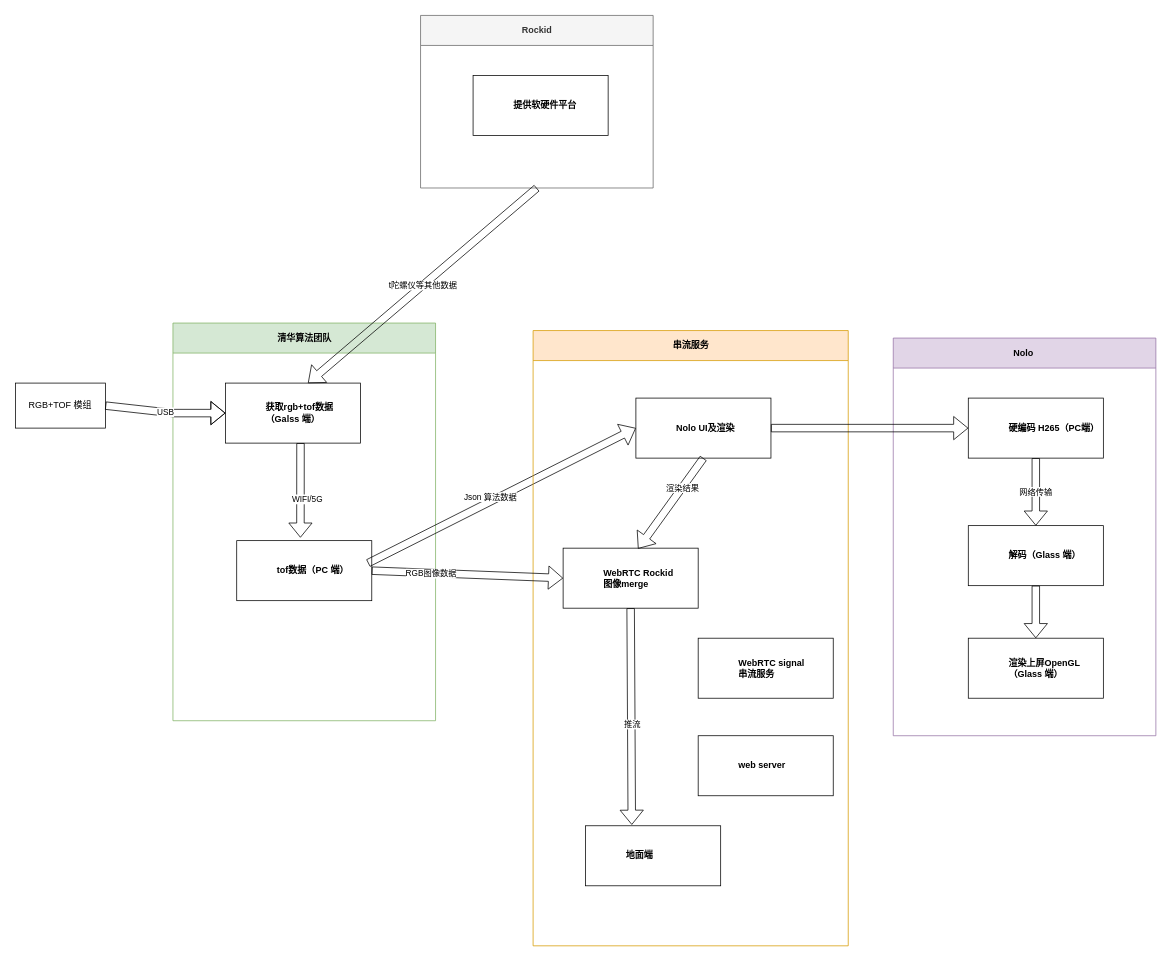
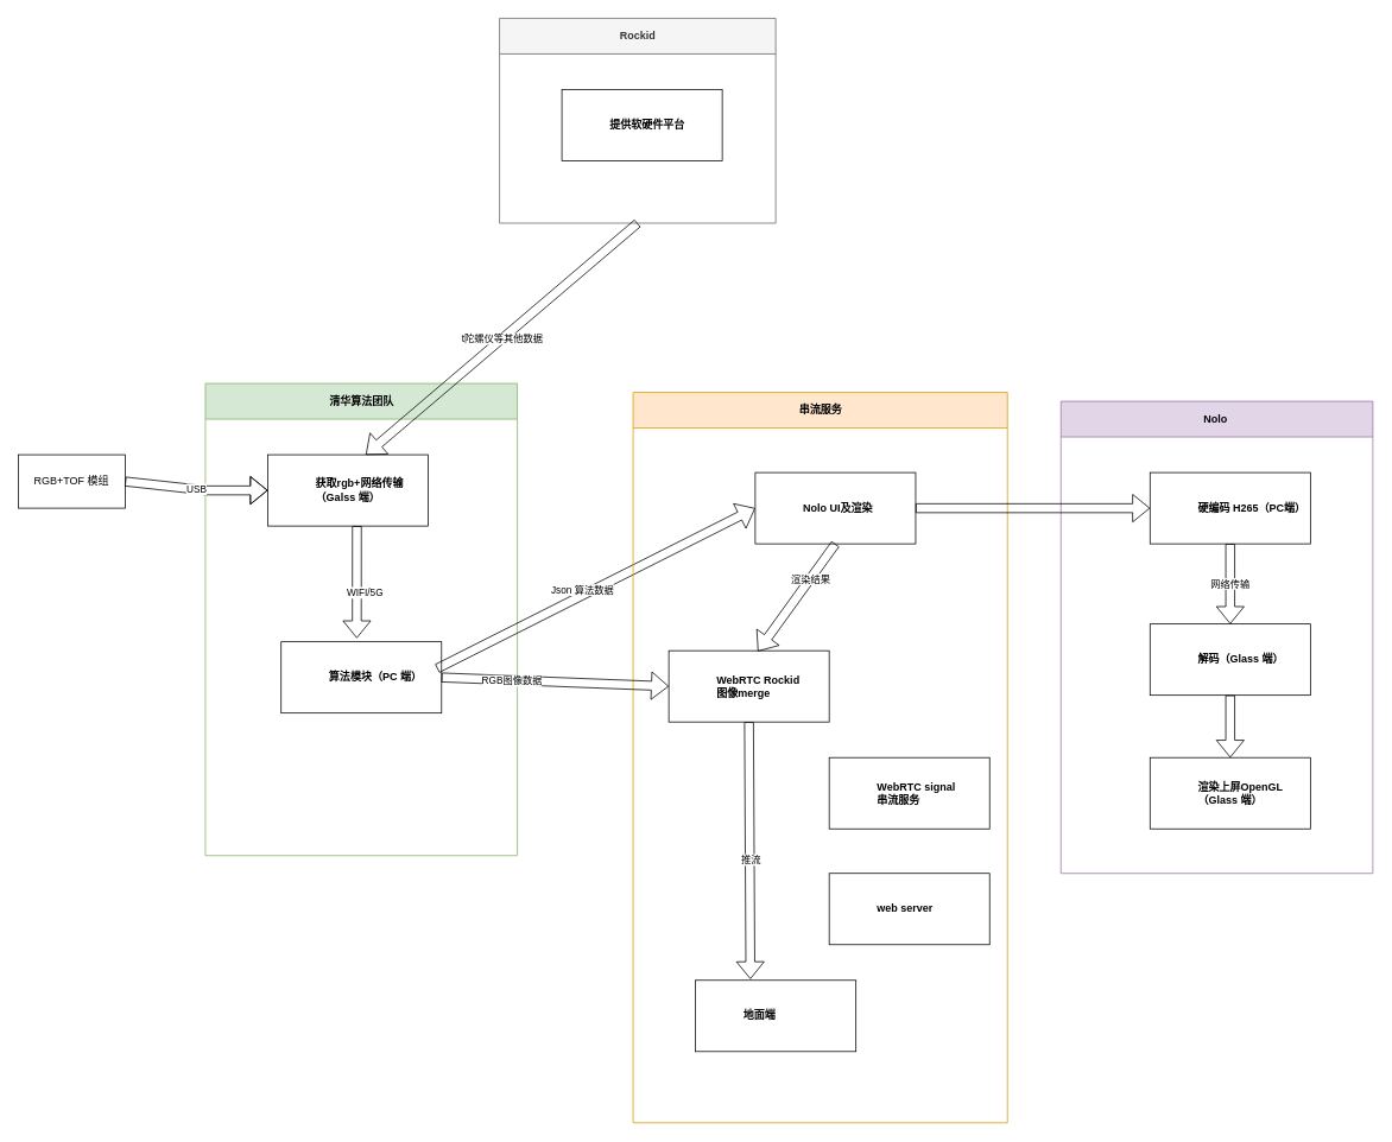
  <mxCell id="0" />
  <mxCell id="1" parent="0" />
  <mxCell id="2" value="清华算法团队" style="swimlane;html=1;startSize=40;horizontal=1;containerType=tree;glass=0;fillColor=#d5e8d4;strokeColor=#82b366;" parent="1" vertex="1"><mxGeometry x="230" y="430" width="350" height="530" as="geometry" /></mxCell>
- <mxCell id="3" value="获取rgb+tof数据&lt;br&gt;（Galss 端）" style="label;image=https://cdn3.iconfinder.com/data/icons/user-avatars-1/512/users-10-3-128.png;whiteSpace=wrap;html=1;rounded=0;glass=0;treeFolding=1;treeMoving=1;" vertex="1" parent="2"><mxGeometry x="70" y="80" width="180" height="80" as="geometry" /></mxCell>
+ <mxCell id="3" value="获取rgb+网络传输&lt;br&gt;（Galss 端）" style="label;image=https://cdn3.iconfinder.com/data/icons/user-avatars-1/512/users-10-3-128.png;whiteSpace=wrap;html=1;rounded=0;glass=0;treeFolding=1;treeMoving=1;" vertex="1" parent="2"><mxGeometry x="70" y="80" width="180" height="80" as="geometry" /></mxCell>
  <mxCell id="4" value="" style="shape=flexArrow;endArrow=classic;html=1;rounded=0;entryX=0.555;entryY=-0.05;entryDx=0;entryDy=0;entryPerimeter=0;" edge="1" parent="2"><mxGeometry width="50" height="50" relative="1" as="geometry"><mxPoint x="170" y="160" as="sourcePoint" /><mxPoint x="169.9" y="286" as="targetPoint" /></mxGeometry></mxCell>
  <mxCell id="5" value="WIFI/5G" style="edgeLabel;html=1;align=center;verticalAlign=middle;resizable=0;points=[];" vertex="1" connectable="0" parent="4"><mxGeometry x="0.178" y="9" relative="1" as="geometry"><mxPoint as="offset" /></mxGeometry></mxCell>
- <mxCell id="6" value="tof数据（PC 端）" style="label;image=https://cdn3.iconfinder.com/data/icons/user-avatars-1/512/users-10-3-128.png;whiteSpace=wrap;html=1;rounded=0;glass=0;treeFolding=1;treeMoving=1;" vertex="1" parent="2"><mxGeometry x="85" y="290" width="180" height="80" as="geometry" /></mxCell>
+ <mxCell id="6" value="算法模块（PC 端）" style="label;image=https://cdn3.iconfinder.com/data/icons/user-avatars-1/512/users-10-3-128.png;whiteSpace=wrap;html=1;rounded=0;glass=0;treeFolding=1;treeMoving=1;" vertex="1" parent="2"><mxGeometry x="85" y="290" width="180" height="80" as="geometry" /></mxCell>
  <mxCell id="7" value="" style="shape=flexArrow;endArrow=classic;html=1;rounded=0;entryX=0;entryY=0.5;entryDx=0;entryDy=0;" edge="1" parent="2" target="11"><mxGeometry width="50" height="50" relative="1" as="geometry"><mxPoint x="260" y="320" as="sourcePoint" /><mxPoint x="310" y="270" as="targetPoint" /></mxGeometry></mxCell>
  <mxCell id="8" value="Json 算法数据" style="edgeLabel;html=1;align=center;verticalAlign=middle;resizable=0;points=[];" vertex="1" connectable="0" parent="7"><mxGeometry x="-0.074" y="6" relative="1" as="geometry"><mxPoint as="offset" /></mxGeometry></mxCell>
  <mxCell id="9" value="串流服务" style="swimlane;html=1;startSize=40;horizontal=1;containerType=tree;glass=0;fillColor=#ffe6cc;strokeColor=#d79b00;" vertex="1" parent="1"><mxGeometry x="710" y="440" width="420" height="820" as="geometry" /></mxCell>
  <mxCell id="10" value="WebRTC Rockid&lt;br&gt;图像merge" style="label;image=https://cdn3.iconfinder.com/data/icons/user-avatars-1/512/users-10-3-128.png;whiteSpace=wrap;html=1;rounded=0;glass=0;treeFolding=1;treeMoving=1;" vertex="1" parent="9"><mxGeometry x="40" y="290" width="180" height="80" as="geometry" /></mxCell>
  <mxCell id="11" value="Nolo UI及渲染" style="label;image=https://cdn3.iconfinder.com/data/icons/user-avatars-1/512/users-10-3-128.png;whiteSpace=wrap;html=1;rounded=0;glass=0;treeFolding=1;treeMoving=1;" vertex="1" parent="9"><mxGeometry x="137" y="90" width="180" height="80" as="geometry" /></mxCell>
  <mxCell id="12" value="" style="shape=flexArrow;endArrow=classic;html=1;rounded=0;exitX=0.5;exitY=1;exitDx=0;exitDy=0;entryX=0.555;entryY=0.009;entryDx=0;entryDy=0;entryPerimeter=0;" edge="1" parent="9" source="11" target="10"><mxGeometry width="50" height="50" relative="1" as="geometry"><mxPoint x="210" y="250" as="sourcePoint" /><mxPoint x="260" y="200" as="targetPoint" /></mxGeometry></mxCell>
  <mxCell id="13" value="渲染结果" style="edgeLabel;html=1;align=center;verticalAlign=middle;resizable=0;points=[];" vertex="1" connectable="0" parent="12"><mxGeometry x="-0.347" relative="1" as="geometry"><mxPoint as="offset" /></mxGeometry></mxCell>
  <mxCell id="14" value="地面端" style="label;image=https://cdn3.iconfinder.com/data/icons/user-avatars-1/512/users-10-3-128.png;whiteSpace=wrap;html=1;rounded=0;glass=0;treeFolding=1;treeMoving=1;" vertex="1" parent="9"><mxGeometry x="70" y="660" width="180" height="80" as="geometry" /></mxCell>
  <mxCell id="15" value="WebRTC signal&lt;br&gt;串流服务" style="label;image=https://cdn3.iconfinder.com/data/icons/user-avatars-1/512/users-10-3-128.png;whiteSpace=wrap;html=1;rounded=0;glass=0;treeFolding=1;treeMoving=1;" vertex="1" parent="9"><mxGeometry x="220" y="410" width="180" height="80" as="geometry" /></mxCell>
  <mxCell id="16" value="web server" style="label;image=https://cdn3.iconfinder.com/data/icons/user-avatars-1/512/users-10-3-128.png;whiteSpace=wrap;html=1;rounded=0;glass=0;treeFolding=1;treeMoving=1;" vertex="1" parent="9"><mxGeometry x="220" y="540" width="180" height="80" as="geometry" /></mxCell>
  <mxCell id="17" value="" style="shape=flexArrow;endArrow=classic;html=1;rounded=0;exitX=0.5;exitY=1;exitDx=0;exitDy=0;entryX=0.342;entryY=-0.016;entryDx=0;entryDy=0;entryPerimeter=0;" edge="1" parent="9" source="10" target="14"><mxGeometry width="50" height="50" relative="1" as="geometry"><mxPoint x="110" y="420" as="sourcePoint" /><mxPoint x="160" y="590" as="targetPoint" /></mxGeometry></mxCell>
  <mxCell id="18" value="推流" style="edgeLabel;html=1;align=center;verticalAlign=middle;resizable=0;points=[];" vertex="1" connectable="0" parent="17"><mxGeometry x="0.076" y="1" relative="1" as="geometry"><mxPoint as="offset" /></mxGeometry></mxCell>
  <mxCell id="19" value="Nolo&amp;nbsp;" style="swimlane;html=1;startSize=40;horizontal=1;containerType=tree;glass=0;fillColor=#e1d5e7;strokeColor=#9673a6;" vertex="1" parent="1"><mxGeometry x="1190" y="450" width="350" height="530" as="geometry" /></mxCell>
  <mxCell id="20" value="硬编码 H265（PC端）" style="label;image=https://cdn3.iconfinder.com/data/icons/user-avatars-1/512/users-10-3-128.png;whiteSpace=wrap;html=1;rounded=0;glass=0;treeFolding=1;treeMoving=1;" vertex="1" parent="19"><mxGeometry x="100" y="80" width="180" height="80" as="geometry" /></mxCell>
  <mxCell id="21" value="解码（Glass 端）" style="label;image=https://cdn3.iconfinder.com/data/icons/user-avatars-1/512/users-10-3-128.png;whiteSpace=wrap;html=1;rounded=0;glass=0;treeFolding=1;treeMoving=1;" vertex="1" parent="19"><mxGeometry x="100" y="250" width="180" height="80" as="geometry" /></mxCell>
  <mxCell id="22" value="网络传输" style="shape=flexArrow;endArrow=classic;html=1;rounded=0;exitX=0.5;exitY=1;exitDx=0;exitDy=0;" edge="1" parent="19" source="20" target="21"><mxGeometry width="50" height="50" relative="1" as="geometry"><mxPoint x="180" y="210" as="sourcePoint" /><mxPoint x="230" y="160" as="targetPoint" /></mxGeometry></mxCell>
  <mxCell id="23" value="渲染上屏OpenGL（Glass 端）" style="label;image=https://cdn3.iconfinder.com/data/icons/user-avatars-1/512/users-10-3-128.png;whiteSpace=wrap;html=1;rounded=0;glass=0;treeFolding=1;treeMoving=1;" vertex="1" parent="19"><mxGeometry x="100" y="400" width="180" height="80" as="geometry" /></mxCell>
  <mxCell id="24" value="" style="shape=flexArrow;endArrow=classic;html=1;rounded=0;exitX=0.5;exitY=1;exitDx=0;exitDy=0;entryX=0.5;entryY=0;entryDx=0;entryDy=0;" edge="1" parent="19" source="21" target="23"><mxGeometry width="50" height="50" relative="1" as="geometry"><mxPoint x="190" y="380" as="sourcePoint" /><mxPoint x="240" y="330" as="targetPoint" /></mxGeometry></mxCell>
  <mxCell id="25" value="RGB+TOF 模组" style="rounded=0;whiteSpace=wrap;html=1;" vertex="1" parent="1"><mxGeometry x="20" y="510" width="120" height="60" as="geometry" /></mxCell>
  <mxCell id="26" value="USB" style="shape=flexArrow;endArrow=classic;html=1;rounded=0;exitX=1;exitY=0.5;exitDx=0;exitDy=0;entryX=0;entryY=0.5;entryDx=0;entryDy=0;" edge="1" parent="1" source="25" target="3"><mxGeometry width="50" height="50" relative="1" as="geometry"><mxPoint x="170" y="580" as="sourcePoint" /><mxPoint x="220" y="530" as="targetPoint" /><Array as="points"><mxPoint x="230" y="550" /></Array></mxGeometry></mxCell>
  <mxCell id="27" value="Rockid" style="swimlane;html=1;startSize=40;horizontal=1;containerType=tree;glass=0;fillColor=#f5f5f5;fontColor=#333333;strokeColor=#666666;" vertex="1" parent="1"><mxGeometry x="560" y="20" width="310" height="230" as="geometry" /></mxCell>
  <mxCell id="28" value="提供软硬件平台" style="label;image=https://cdn3.iconfinder.com/data/icons/user-avatars-1/512/users-10-3-128.png;whiteSpace=wrap;html=1;rounded=0;glass=0;treeFolding=1;treeMoving=1;" vertex="1" parent="27"><mxGeometry x="70" y="80" width="180" height="80" as="geometry" /></mxCell>
  <mxCell id="29" value="t陀螺仪等其他数据" style="shape=flexArrow;endArrow=classic;html=1;rounded=0;entryX=0.611;entryY=0;entryDx=0;entryDy=0;entryPerimeter=0;exitX=0.5;exitY=1;exitDx=0;exitDy=0;" edge="1" parent="1" source="27" target="3"><mxGeometry width="50" height="50" relative="1" as="geometry"><mxPoint x="520" y="200" as="sourcePoint" /><mxPoint x="570" y="140" as="targetPoint" /></mxGeometry></mxCell>
  <mxCell id="30" value="" style="shape=flexArrow;endArrow=classic;html=1;rounded=0;entryX=0;entryY=0.5;entryDx=0;entryDy=0;exitX=1;exitY=0.5;exitDx=0;exitDy=0;" edge="1" parent="1" source="6" target="10"><mxGeometry width="50" height="50" relative="1" as="geometry"><mxPoint x="500" y="790" as="sourcePoint" /><mxPoint x="550" y="740" as="targetPoint" /></mxGeometry></mxCell>
  <mxCell id="31" value="RGB图像数据" style="edgeLabel;html=1;align=center;verticalAlign=middle;resizable=0;points=[];" vertex="1" connectable="0" parent="30"><mxGeometry x="-0.379" relative="1" as="geometry"><mxPoint as="offset" /></mxGeometry></mxCell>
  <mxCell id="32" value="" style="shape=flexArrow;endArrow=classic;html=1;rounded=0;entryX=0;entryY=0.5;entryDx=0;entryDy=0;" edge="1" parent="1" source="11" target="20"><mxGeometry width="50" height="50" relative="1" as="geometry"><mxPoint x="517" y="520" as="sourcePoint" /><mxPoint x="1607.711" y="670" as="targetPoint" /></mxGeometry></mxCell>
